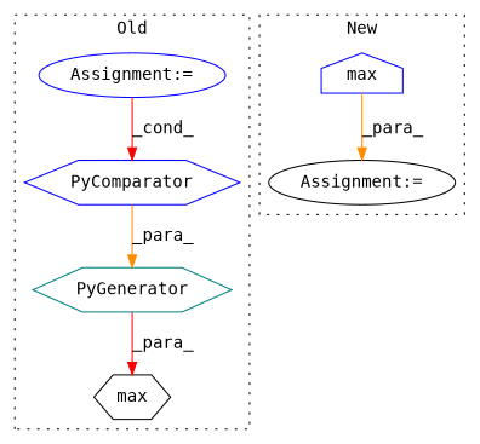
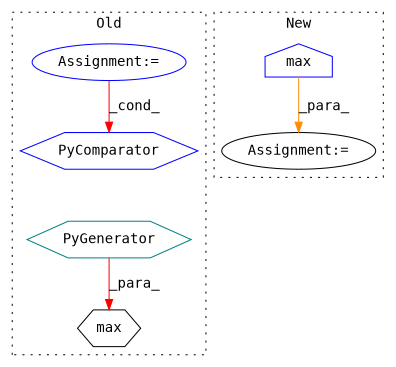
  digraph {
    fontname="DejaVu Sans Mono"
    node [a=7 l=24 s=13234 shape=hexagon color=blue fontname="DejaVu Sans Mono"]
    edge [color=red fontname="DejaVu Sans Mono"]
    n1 [a=107 l=132 label=PyGenerator s=13132 color=teal]
    n2 [a=113 label=PyComparator]
    n3 [label="Assignment:=" shape=ellipse]
    n4 [a=32 l="15,-3" label=max s="13117,13264" color=black]
    n5 [a=32 l="4,1" label=max s="13432,13442" shape=house]
    n6 [l=1 label="Assignment:=" s=13431 shape=ellipse color=black]
    subgraph cluster_1 {
      label=Old
      style=dotted
      n1
      n2
      n3
      n4
    }
    subgraph cluster_2 {
      label=New
      style=dotted
      n5
      n6
    }
    n1 -> n4 [label=_para_]
-   n2 -> n1 [label=_para_ color=darkorange]
    n3 -> n2 [label=_cond_]
    n5 -> n6 [label=_para_ color=darkorange]
  }
